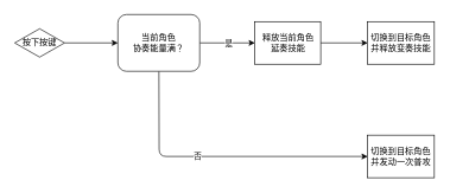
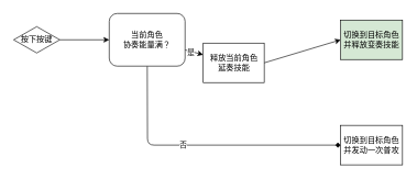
  <mxCell id="0" />
  <mxCell id="1" parent="0" />
  <mxCell id="2" value="" style="edgeStyle=none;html=1;" edge="1" parent="1" source="3" target="8"><mxGeometry relative="1" as="geometry" /></mxCell>
  <mxCell id="3" value="按下按键" style="rhombus;whiteSpace=wrap;html=1;" vertex="1" parent="1"><mxGeometry x="20" y="40" width="70" height="40" as="geometry" /></mxCell>
  <mxCell id="4" value="" style="edgeStyle=none;html=1;" edge="1" parent="1" source="8" target="10"><mxGeometry relative="1" as="geometry" /></mxCell>
  <mxCell id="5" value="是" style="edgeLabel;html=1;align=center;verticalAlign=middle;resizable=0;points=[];" vertex="1" connectable="0" parent="4"><mxGeometry x="0.265" y="-1" relative="1" as="geometry"><mxPoint x="-9" y="-1" as="offset" /></mxGeometry></mxCell>
- <mxCell id="6" value="" style="edgeStyle=none;html=1;entryX=0;entryY=0.5;entryDx=0;entryDy=0;" edge="1" parent="1" source="8" target="11"><mxGeometry relative="1" as="geometry"><mxPoint x="222.5" y="190" as="targetPoint" /><Array as="points"><mxPoint x="223" y="220" /></Array></mxGeometry></mxCell>
+ <mxCell id="6" value="" style="edgeStyle=none;html=1;entryX=0;entryY=0.5;entryDx=0;entryDy=0;endArrow=diamond;" edge="1" parent="1" source="8" target="11"><mxGeometry relative="1" as="geometry"><mxPoint x="222.5" y="190" as="targetPoint" /><Array as="points"><mxPoint x="223" y="220" /></Array></mxGeometry></mxCell>
  <mxCell id="7" value="否" style="edgeLabel;html=1;align=center;verticalAlign=middle;resizable=0;points=[];" vertex="1" connectable="0" parent="6"><mxGeometry x="-0.156" y="2" relative="1" as="geometry"><mxPoint as="offset" /></mxGeometry></mxCell>
  <mxCell id="8" value="&lt;div&gt;当前角色&lt;/div&gt;协奏能量满？" style="whiteSpace=wrap;html=1;rounded=1;" vertex="1" parent="1"><mxGeometry x="165" y="20" width="115" height="80" as="geometry" /></mxCell>
  <mxCell id="9" style="edgeStyle=none;html=1;exitX=1;exitY=0.5;exitDx=0;exitDy=0;entryX=0;entryY=0.5;entryDx=0;entryDy=0;" edge="1" parent="1" source="10" target="12"><mxGeometry relative="1" as="geometry" /></mxCell>
- <mxCell id="10" value="释放当前角色&lt;div&gt;延奏技能&lt;/div&gt;" style="whiteSpace=wrap;html=1;rounded=0;" vertex="1" parent="1"><mxGeometry x="357.5" y="30" width="92.5" height="60" as="geometry" /></mxCell>
+ <mxCell id="10" value="释放当前角色&lt;div&gt;延奏技能&lt;/div&gt;" style="whiteSpace=wrap;html=1;rounded=0;" vertex="1" parent="1"><mxGeometry x="307.5" y="65" width="92.5" height="60" as="geometry" /></mxCell>
  <mxCell id="11" value="切换到目标角色&lt;div&gt;并发动一次普攻&lt;/div&gt;" style="whiteSpace=wrap;html=1;rounded=0;" vertex="1" parent="1"><mxGeometry x="516" y="190" width="93.75" height="60" as="geometry" /></mxCell>
- <mxCell id="12" value="&lt;div&gt;切换到目标角色&lt;/div&gt;&lt;div&gt;并释放变奏技能&lt;/div&gt;" style="whiteSpace=wrap;html=1;rounded=0;" vertex="1" parent="1"><mxGeometry x="516" y="30" width="93.75" height="60" as="geometry" /></mxCell>
+ <mxCell id="12" value="&lt;div&gt;切换到目标角色&lt;/div&gt;&lt;div&gt;并释放变奏技能&lt;/div&gt;" style="whiteSpace=wrap;html=1;rounded=0;fillColor=#d5e8d4;" vertex="1" parent="1"><mxGeometry x="516" y="30" width="93.75" height="60" as="geometry" /></mxCell>
